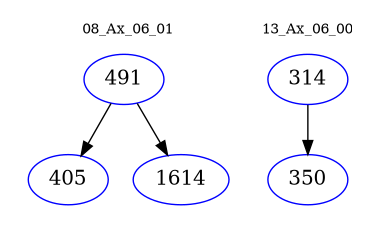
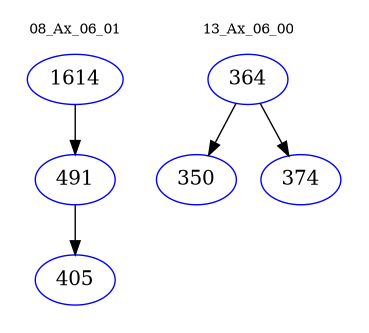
  digraph {
    node [color=blue]
    edge [color=black]
    n1 [label=491]
    n2 [label=405]
    n3 [label=1614]
-   n4 [label=314]
+   n4 [label=364]
    n5 [label=350]
+   n6 [label=374]
    subgraph cluster_1 {
      color=white
      fontsize=10
      label="08_Ax_06_01"
      n1
      n2
      n3
    }
    subgraph cluster_2 {
      color=white
      fontsize=10
      label="13_Ax_06_00"
      n4
      n5
+     n6
    }
    n1 -> n2
-   n1 -> n3
+   n3 -> n1
    n4 -> n5
+   n4 -> n6
  }
